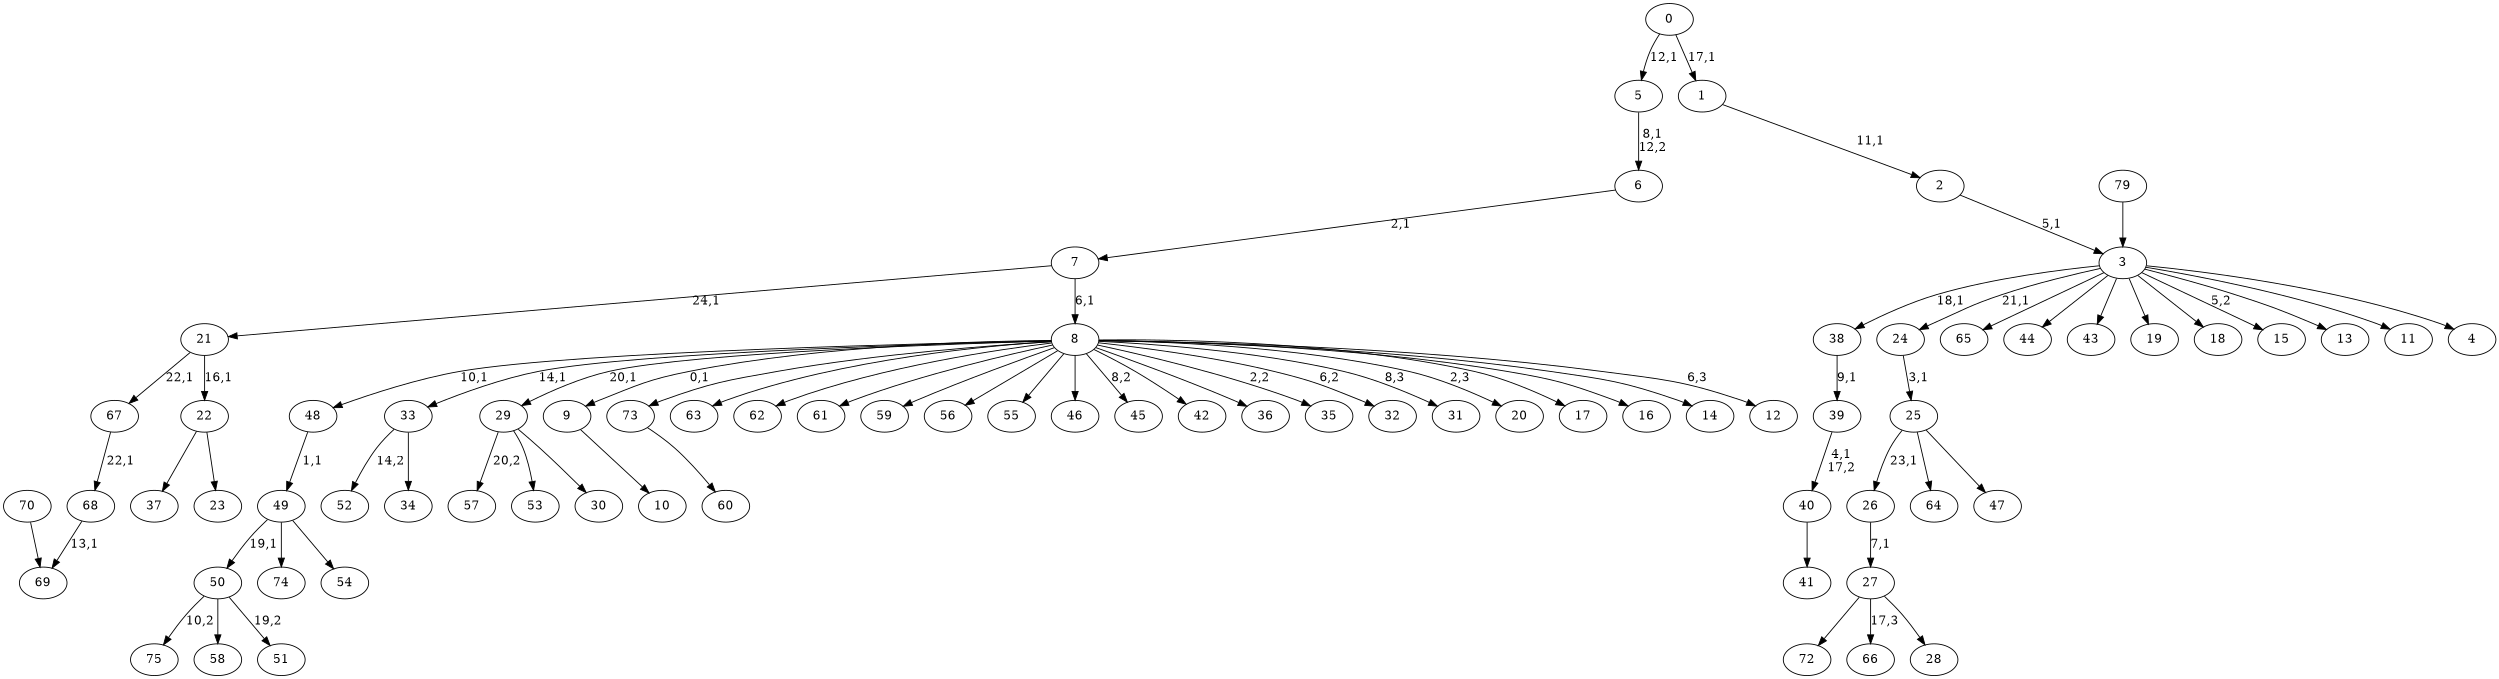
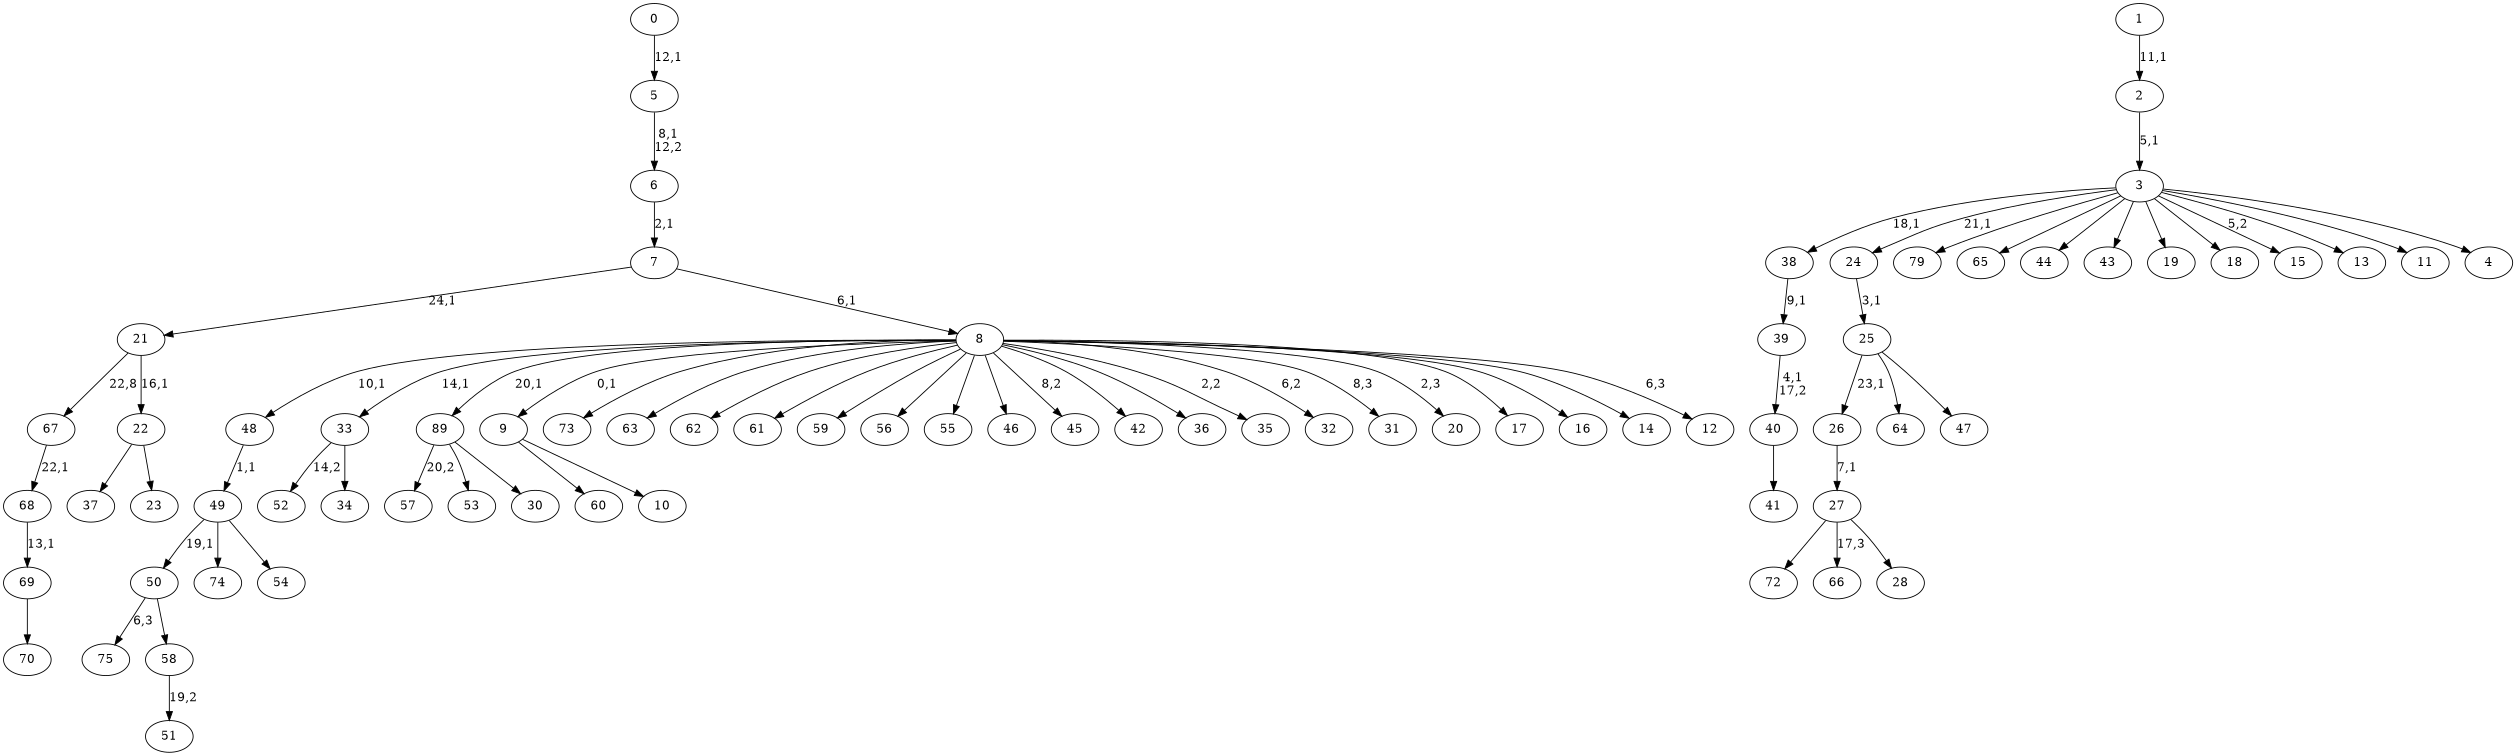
  digraph {
    69
    70
    68
    67
    50
    75
    58
    51
    49
    74
    54
    48
    40
    41
    39
    38
    33
    52
    34
-   29
+   29 [label=89]
    57
    53
    30
    27
    72
    66
    28
    26
    25
    64
    47
    24
    22
    37
    23
    21
    9
    60
    10
    8
    73
    63
    62
    61
    59
    56
    55
    46
    45
    42
    36
    35
    32
    31
    20
    17
    16
    14
    12
    7
    6
    5
    3
    n64 [label=79]
    65
    44
    43
    19
    18
    15
    13
    11
    4
    2
    1
    0
-   70 -> 69
+   69 -> 70
    68 -> 69 [label="13,1"]
    67 -> 68 [label="22,1"]
-   50 -> 75 [label="10,2"]
+   50 -> 75 [label="6,3"]
    50 -> 58
-   50 -> 51 [label="19,2"]
+   58 -> 51 [label="19,2"]
    49 -> 50 [label="19,1"]
    49 -> 74
    49 -> 54
    48 -> 49 [label="1,1"]
    40 -> 41
    39 -> 40 [label="4,1\n17,2"]
    38 -> 39 [label="9,1"]
    33 -> 52 [label="14,2"]
    33 -> 34
    29 -> 57 [label="20,2"]
    29 -> 53
    29 -> 30
    27 -> 72
    27 -> 66 [label="17,3"]
    27 -> 28
    26 -> 27 [label="7,1"]
    25 -> 26 [label="23,1"]
    25 -> 64
    25 -> 47
    24 -> 25 [label="3,1"]
    22 -> 37
    22 -> 23
-   21 -> 67 [label="22,1"]
+   21 -> 67 [label="22,8"]
    21 -> 22 [label="16,1"]
-   73 -> 60
+   9 -> 60
    9 -> 10
    8 -> 48 [label="10,1"]
    8 -> 33 [label="14,1"]
    8 -> 29 [label="20,1"]
    8 -> 9 [label="0,1"]
    8 -> 73
    8 -> 63
    8 -> 62
    8 -> 61
    8 -> 59
    8 -> 56
    8 -> 55
    8 -> 46
    8 -> 45 [label="8,2"]
    8 -> 42
    8 -> 36
    8 -> 35 [label="2,2"]
    8 -> 32 [label="6,2"]
    8 -> 31 [label="8,3"]
    8 -> 20 [label="2,3"]
    8 -> 17
    8 -> 16
    8 -> 14
    8 -> 12 [label="6,3"]
    7 -> 21 [label="24,1"]
    7 -> 8 [label="6,1"]
    6 -> 7 [label="2,1"]
    5 -> 6 [label="8,1\n12,2"]
    3 -> 38 [label="18,1"]
    3 -> 24 [label="21,1"]
-   n64 -> 3
+   3 -> n64
    3 -> 65
    3 -> 44
    3 -> 43
    3 -> 19
    3 -> 18
    3 -> 15 [label="5,2"]
    3 -> 13
    3 -> 11
    3 -> 4
    2 -> 3 [label="5,1"]
    1 -> 2 [label="11,1"]
    0 -> 5 [label="12,1"]
-   0 -> 1 [label="17,1"]
  }
